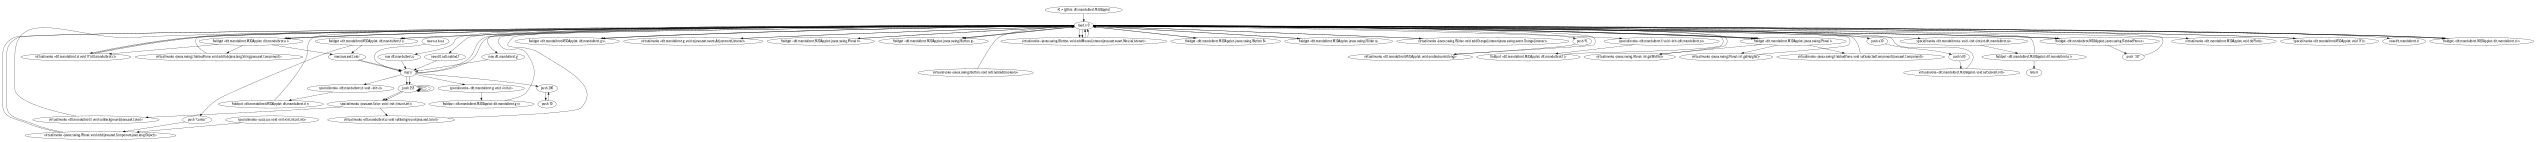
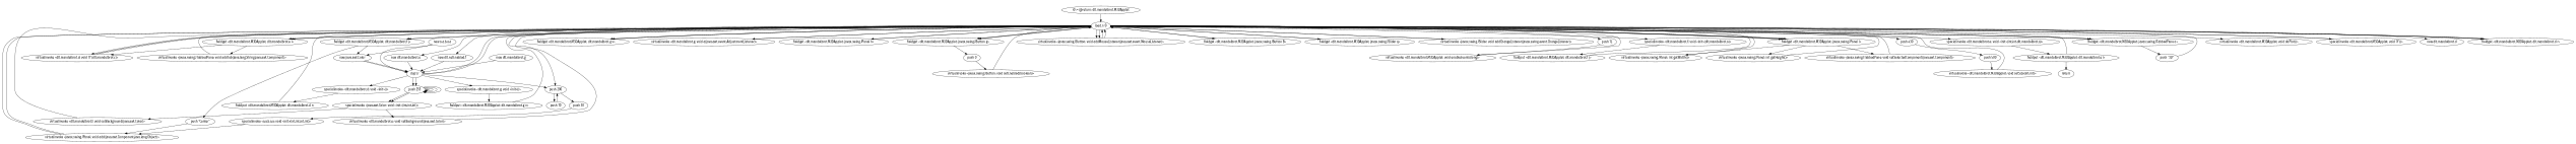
  digraph {
    fontname="Fira Sans"
    node [fontname="Fira Sans"]
    edge [fontname="Fira Sans"]
-   "r0 := @this: dlt.mandelbrot.M3DApplet"
+   "r0 := @this: dlt.mandelbrot.M3DApplet" [label="r0 := @return: dlt.mandelbrot.M3DApplet"]
    "load.r r0"
    "specialinvoke <dlt.mandelbrot.M3DApplet: void 'if'()>"
    "new dlt.mandelbrot.d"
    "fieldget <dlt.mandelbrot.M3DApplet: dlt.mandelbrot.d r>"
    "virtualinvoke <dlt.mandelbrot.d: void 'if'(dlt.mandelbrot.c)>"
    "new dlt.mandelbrot.g"
    "fieldget <dlt.mandelbrot.M3DApplet: dlt.mandelbrot.g v>"
    "virtualinvoke <dlt.mandelbrot.g: void a(java.awt.event.AdjustmentListener)>"
    "fieldget <dlt.mandelbrot.M3DApplet: javax.swing.JPanel h>"
    "fieldget <dlt.mandelbrot.M3DApplet: javax.swing.JButton g>"
    "virtualinvoke <javax.swing.JButton: void addMouseListener(java.awt.event.MouseListener)>"
    "fieldget <dlt.mandelbrot.M3DApplet: javax.swing.JButton B>"
    "fieldget <dlt.mandelbrot.M3DApplet: javax.swing.JSlider q>"
    "virtualinvoke <javax.swing.JSlider: void addChangeListener(javax.swing.event.ChangeListener)>"
-   "push 1L" [label="push 9L"]
+   "push 1L"
    n17 [label="new dlt.setEnabled.f"]
    "specialinvoke <dlt.mandelbrot.f: void <init>(dlt.mandelbrot.a)>"
    "fieldget <dlt.mandelbrot.M3DApplet: dlt.mandelbrot.f j>"
    "fieldget <dlt.mandelbrot.M3DApplet: javax.swing.JPanel l>"
    "push 430"
    "new dlt.mandelbrot.e"
    "specialinvoke <dlt.mandelbrot.e: void <init>(int,int,dlt.mandelbrot.a)>"
    "fieldget <dlt.mandelbrot.M3DApplet: dlt.mandelbrot.e i>"
    "fieldget <dlt.mandelbrot.M3DApplet: javax.swing.JTabbedPane o>"
    "virtualinvoke <dlt.mandelbrot.M3DApplet: void doPlot()>"
    "dup1.r"
+   "push 0"
    "virtualinvoke <dlt.mandelbrot.M3DApplet: void enableEvents(long)>"
    "fieldput <dlt.mandelbrot.M3DApplet: dlt.mandelbrot.f j>"
    "new java.awt.Color"
    "push \"Center\""
    "virtualinvoke <javax.swing.JPanel: int getWidth()>"
    "virtualinvoke <javax.swing.JPanel: int getHeight()>"
    "virtualinvoke <javax.swing.JTabbedPane: void setSelectedComponent(java.awt.Component)>"
    "push 500"
    "fieldput <dlt.mandelbrot.M3DApplet: dlt.mandelbrot.e i>"
    "virtualinvoke <javax.swing.JTabbedPane: void addTab(java.lang.String,java.awt.Component)>"
    "push \"3D\""
    "specialinvoke <dlt.mandelbrot.d: void <init>()>"
    "specialinvoke <dlt.mandelbrot.g: void <init>()>"
    "push 200"
    "push 255"
    "fieldput <dlt.mandelbrot.M3DApplet: dlt.mandelbrot.d r>"
    "fieldput <dlt.mandelbrot.M3DApplet: dlt.mandelbrot.g v>"
    "push 10"
+   "push 30"
    "specialinvoke <java.awt.Color: void <init>(int,int,int)>"
    "new a.a.b.a.a"
    "specialinvoke <a.a.b.a.a: void <init>(int,int,int,int)>"
    "virtualinvoke <javax.swing.JPanel: void add(java.awt.Component,java.lang.Object)>"
    "virtualinvoke <javax.swing.JButton: void setEnabled(boolean)>"
    "virtualinvoke <dlt.mandelbrot.f: void setBackground(java.awt.Color)>"
    "virtualinvoke <dlt.mandelbrot.e: void setBackground(java.awt.Color)>"
    "virtualinvoke <dlt.mandelbrot.M3DApplet: void setSize(int,int)>"
    return
    "r0 := @this: dlt.mandelbrot.M3DApplet" -> "load.r r0"
    "load.r r0" -> "specialinvoke <dlt.mandelbrot.M3DApplet: void 'if'()>"
    "load.r r0" -> "new dlt.mandelbrot.d"
    "load.r r0" -> "fieldget <dlt.mandelbrot.M3DApplet: dlt.mandelbrot.d r>"
    "load.r r0" -> "fieldget <dlt.mandelbrot.M3DApplet: dlt.mandelbrot.d r>"
    "load.r r0" -> "virtualinvoke <dlt.mandelbrot.d: void 'if'(dlt.mandelbrot.c)>"
-   "load.r r0" -> "new dlt.mandelbrot.g"
+   "load.r r0" -> "push 200"
    "load.r r0" -> "fieldget <dlt.mandelbrot.M3DApplet: dlt.mandelbrot.g v>"
    "load.r r0" -> "fieldget <dlt.mandelbrot.M3DApplet: dlt.mandelbrot.g v>"
    "load.r r0" -> "virtualinvoke <dlt.mandelbrot.g: void a(java.awt.event.AdjustmentListener)>"
    "load.r r0" -> "fieldget <dlt.mandelbrot.M3DApplet: javax.swing.JPanel h>"
    "load.r r0" -> "fieldget <dlt.mandelbrot.M3DApplet: javax.swing.JButton g>"
    "load.r r0" -> "fieldget <dlt.mandelbrot.M3DApplet: javax.swing.JButton g>"
    "load.r r0" -> "virtualinvoke <javax.swing.JButton: void addMouseListener(java.awt.event.MouseListener)>"
    "load.r r0" -> "virtualinvoke <javax.swing.JButton: void addMouseListener(java.awt.event.MouseListener)>"
    "load.r r0" -> "fieldget <dlt.mandelbrot.M3DApplet: javax.swing.JButton B>"
    "load.r r0" -> "fieldget <dlt.mandelbrot.M3DApplet: javax.swing.JSlider q>"
    "load.r r0" -> "virtualinvoke <javax.swing.JSlider: void addChangeListener(javax.swing.event.ChangeListener)>"
    "load.r r0" -> "push 1L"
    "load.r r0" -> n17
    "load.r r0" -> "specialinvoke <dlt.mandelbrot.f: void <init>(dlt.mandelbrot.a)>"
    "load.r r0" -> "fieldget <dlt.mandelbrot.M3DApplet: dlt.mandelbrot.f j>"
    "load.r r0" -> "fieldget <dlt.mandelbrot.M3DApplet: dlt.mandelbrot.f j>"
    "load.r r0" -> "fieldget <dlt.mandelbrot.M3DApplet: javax.swing.JPanel l>"
    "load.r r0" -> "fieldget <dlt.mandelbrot.M3DApplet: javax.swing.JPanel l>"
    "load.r r0" -> "fieldget <dlt.mandelbrot.M3DApplet: javax.swing.JPanel l>"
    "load.r r0" -> "fieldget <dlt.mandelbrot.M3DApplet: javax.swing.JPanel l>"
    "load.r r0" -> "push 430"
    "load.r r0" -> "new dlt.mandelbrot.e"
    "load.r r0" -> "specialinvoke <dlt.mandelbrot.e: void <init>(int,int,dlt.mandelbrot.a)>"
    "load.r r0" -> "fieldget <dlt.mandelbrot.M3DApplet: dlt.mandelbrot.e i>"
    "load.r r0" -> "fieldget <dlt.mandelbrot.M3DApplet: dlt.mandelbrot.e i>"
    "load.r r0" -> "fieldget <dlt.mandelbrot.M3DApplet: dlt.mandelbrot.e i>"
    "load.r r0" -> "fieldget <dlt.mandelbrot.M3DApplet: javax.swing.JTabbedPane o>"
    "load.r r0" -> "fieldget <dlt.mandelbrot.M3DApplet: javax.swing.JTabbedPane o>"
    "load.r r0" -> "virtualinvoke <dlt.mandelbrot.M3DApplet: void doPlot()>"
    "specialinvoke <dlt.mandelbrot.M3DApplet: void 'if'()>" -> "load.r r0"
    "fieldget <dlt.mandelbrot.M3DApplet: dlt.mandelbrot.d r>" -> "load.r r0"
    "fieldget <dlt.mandelbrot.M3DApplet: dlt.mandelbrot.d r>" -> "load.r r0"
    "virtualinvoke <dlt.mandelbrot.d: void 'if'(dlt.mandelbrot.c)>" -> "load.r r0"
    "virtualinvoke <dlt.mandelbrot.d: void 'if'(dlt.mandelbrot.c)>" -> "load.r r0"
    "new dlt.mandelbrot.g" -> "dup1.r"
    "fieldget <dlt.mandelbrot.M3DApplet: dlt.mandelbrot.g v>" -> "load.r r0"
    "virtualinvoke <dlt.mandelbrot.g: void a(java.awt.event.AdjustmentListener)>" -> "load.r r0"
    "fieldget <dlt.mandelbrot.M3DApplet: javax.swing.JPanel h>" -> "load.r r0"
    "fieldget <dlt.mandelbrot.M3DApplet: javax.swing.JButton g>" -> "load.r r0"
+   "fieldget <dlt.mandelbrot.M3DApplet: javax.swing.JButton g>" -> "push 0"
    "virtualinvoke <javax.swing.JButton: void addMouseListener(java.awt.event.MouseListener)>" -> "load.r r0"
    "virtualinvoke <javax.swing.JButton: void addMouseListener(java.awt.event.MouseListener)>" -> "load.r r0"
    "fieldget <dlt.mandelbrot.M3DApplet: javax.swing.JButton B>" -> "load.r r0"
    "fieldget <dlt.mandelbrot.M3DApplet: javax.swing.JSlider q>" -> "load.r r0"
    "virtualinvoke <javax.swing.JSlider: void addChangeListener(javax.swing.event.ChangeListener)>" -> "load.r r0"
    "push 1L" -> "virtualinvoke <dlt.mandelbrot.M3DApplet: void enableEvents(long)>"
    n17 -> "dup1.r"
    "specialinvoke <dlt.mandelbrot.f: void <init>(dlt.mandelbrot.a)>" -> "fieldput <dlt.mandelbrot.M3DApplet: dlt.mandelbrot.f j>"
    "fieldget <dlt.mandelbrot.M3DApplet: dlt.mandelbrot.f j>" -> "new java.awt.Color"
    "fieldget <dlt.mandelbrot.M3DApplet: dlt.mandelbrot.f j>" -> "push \"Center\""
    "fieldget <dlt.mandelbrot.M3DApplet: javax.swing.JPanel l>" -> "load.r r0"
    "fieldget <dlt.mandelbrot.M3DApplet: javax.swing.JPanel l>" -> "virtualinvoke <javax.swing.JPanel: int getWidth()>"
    "fieldget <dlt.mandelbrot.M3DApplet: javax.swing.JPanel l>" -> "virtualinvoke <javax.swing.JPanel: int getHeight()>"
    "fieldget <dlt.mandelbrot.M3DApplet: javax.swing.JPanel l>" -> "virtualinvoke <javax.swing.JTabbedPane: void setSelectedComponent(java.awt.Component)>"
    "push 430" -> "push 500"
    "new dlt.mandelbrot.e" -> "dup1.r"
    "specialinvoke <dlt.mandelbrot.e: void <init>(int,int,dlt.mandelbrot.a)>" -> "fieldput <dlt.mandelbrot.M3DApplet: dlt.mandelbrot.e i>"
    "fieldget <dlt.mandelbrot.M3DApplet: dlt.mandelbrot.e i>" -> "virtualinvoke <dlt.mandelbrot.d: void 'if'(dlt.mandelbrot.c)>"
-   "fieldget <dlt.mandelbrot.M3DApplet: dlt.mandelbrot.e i>" -> "new java.awt.Color"
+   "new a.a.b.a.a" -> "new java.awt.Color"
    "fieldget <dlt.mandelbrot.M3DApplet: dlt.mandelbrot.e i>" -> "virtualinvoke <javax.swing.JTabbedPane: void addTab(java.lang.String,java.awt.Component)>"
    "fieldget <dlt.mandelbrot.M3DApplet: javax.swing.JTabbedPane o>" -> "load.r r0"
    "fieldget <dlt.mandelbrot.M3DApplet: javax.swing.JTabbedPane o>" -> "push \"3D\""
    "dup1.r" -> "load.r r0"
    "dup1.r" -> "load.r r0"
    "dup1.r" -> "specialinvoke <dlt.mandelbrot.d: void <init>()>"
    "dup1.r" -> "specialinvoke <dlt.mandelbrot.g: void <init>()>"
    "dup1.r" -> "push 200"
    "dup1.r" -> "push 255"
    "dup1.r" -> "push 255"
+   "push 0" -> "virtualinvoke <javax.swing.JButton: void setEnabled(boolean)>"
    "virtualinvoke <dlt.mandelbrot.M3DApplet: void enableEvents(long)>" -> "load.r r0"
    "fieldput <dlt.mandelbrot.M3DApplet: dlt.mandelbrot.f j>" -> "load.r r0"
    "new java.awt.Color" -> "dup1.r"
    "new java.awt.Color" -> "dup1.r"
    "push \"Center\"" -> "virtualinvoke <javax.swing.JPanel: void add(java.awt.Component,java.lang.Object)>"
    "virtualinvoke <javax.swing.JPanel: int getWidth()>" -> "load.r r0"
    "virtualinvoke <javax.swing.JPanel: int getHeight()>" -> "load.r r0"
    "virtualinvoke <javax.swing.JTabbedPane: void setSelectedComponent(java.awt.Component)>" -> "load.r r0"
    "push 500" -> "virtualinvoke <dlt.mandelbrot.M3DApplet: void setSize(int,int)>"
    "fieldput <dlt.mandelbrot.M3DApplet: dlt.mandelbrot.e i>" -> "load.r r0"
    "fieldput <dlt.mandelbrot.M3DApplet: dlt.mandelbrot.e i>" -> return
    "virtualinvoke <javax.swing.JTabbedPane: void addTab(java.lang.String,java.awt.Component)>" -> "load.r r0"
    "push \"3D\"" -> "load.r r0"
    "specialinvoke <dlt.mandelbrot.d: void <init>()>" -> "fieldput <dlt.mandelbrot.M3DApplet: dlt.mandelbrot.d r>"
    "specialinvoke <dlt.mandelbrot.g: void <init>()>" -> "fieldput <dlt.mandelbrot.M3DApplet: dlt.mandelbrot.g v>"
    "push 200" -> "push 10"
+   "push 200" -> "push 30"
    "push 255" -> "push 255"
    "push 255" -> "push 255"
    "push 255" -> "push 255"
    "push 255" -> "push 255"
    "push 255" -> "specialinvoke <java.awt.Color: void <init>(int,int,int)>"
    "push 255" -> "specialinvoke <java.awt.Color: void <init>(int,int,int)>"
    "fieldput <dlt.mandelbrot.M3DApplet: dlt.mandelbrot.d r>" -> "load.r r0"
    "fieldput <dlt.mandelbrot.M3DApplet: dlt.mandelbrot.g v>" -> "load.r r0"
    "push 10" -> "push 200"
+   "push 30" -> "specialinvoke <a.a.b.a.a: void <init>(int,int,int,int)>"
    "specialinvoke <java.awt.Color: void <init>(int,int,int)>" -> "virtualinvoke <dlt.mandelbrot.f: void setBackground(java.awt.Color)>"
    "specialinvoke <java.awt.Color: void <init>(int,int,int)>" -> "virtualinvoke <dlt.mandelbrot.e: void setBackground(java.awt.Color)>"
    "new a.a.b.a.a" -> "dup1.r"
    "specialinvoke <a.a.b.a.a: void <init>(int,int,int,int)>" -> "virtualinvoke <javax.swing.JPanel: void add(java.awt.Component,java.lang.Object)>"
    "virtualinvoke <javax.swing.JPanel: void add(java.awt.Component,java.lang.Object)>" -> "load.r r0"
    "virtualinvoke <javax.swing.JPanel: void add(java.awt.Component,java.lang.Object)>" -> "load.r r0"
    "virtualinvoke <javax.swing.JButton: void setEnabled(boolean)>" -> "load.r r0"
    "virtualinvoke <dlt.mandelbrot.f: void setBackground(java.awt.Color)>" -> "load.r r0"
    "virtualinvoke <dlt.mandelbrot.e: void setBackground(java.awt.Color)>" -> "load.r r0"
    "virtualinvoke <dlt.mandelbrot.M3DApplet: void setSize(int,int)>" -> "load.r r0"
  }
